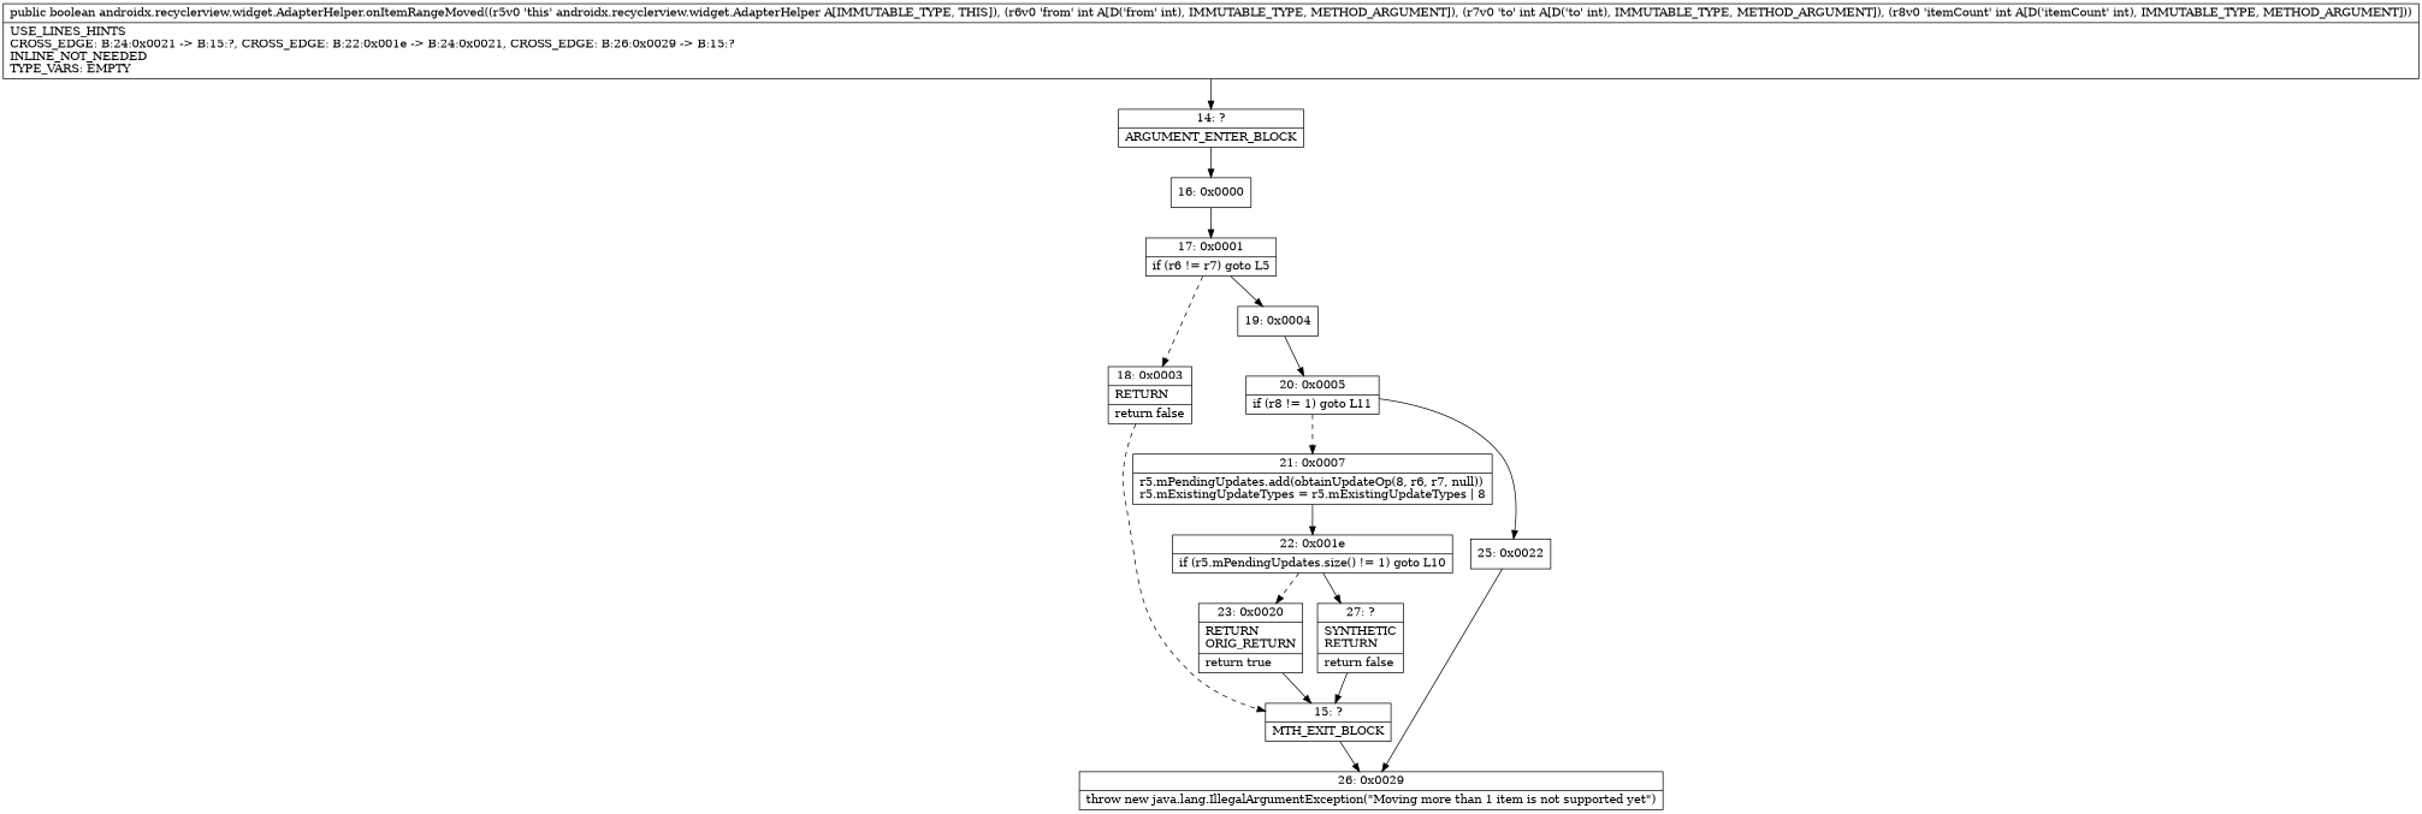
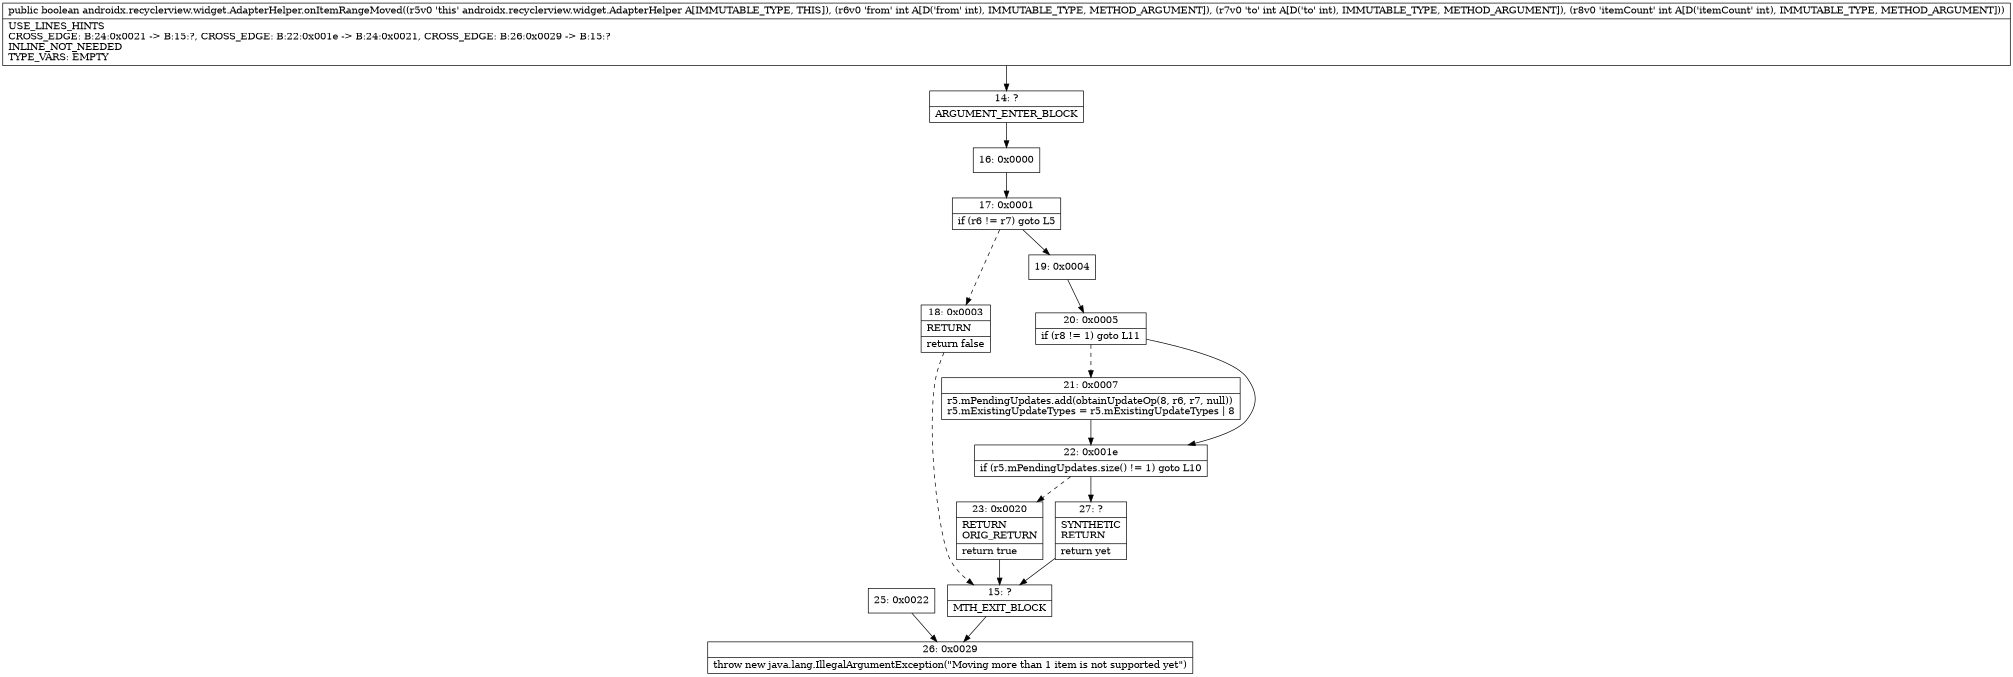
  digraph {
    node [shape=record]
    n1 [label="{14\:\ ?|ARGUMENT_ENTER_BLOCK\l}"]
    n2 [label="{16\:\ 0x0000}"]
    n3 [label="{17\:\ 0x0001|if (r6 != r7) goto L5\l}"]
    n4 [label="{18\:\ 0x0003|RETURN\l|return false\l}"]
    n5 [label="{19\:\ 0x0004}"]
    n6 [label="{15\:\ ?|MTH_EXIT_BLOCK\l}"]
    n7 [label="{20\:\ 0x0005|if (r8 != 1) goto L11\l}"]
    n8 [label="{26\:\ 0x0029|throw new java.lang.IllegalArgumentException(\"Moving more than 1 item is not supported yet\")\l}"]
    n9 [label="{21\:\ 0x0007|r5.mPendingUpdates.add(obtainUpdateOp(8, r6, r7, null))\lr5.mExistingUpdateTypes = r5.mExistingUpdateTypes \| 8\l}"]
    n10 [label="{25\:\ 0x0022}"]
    n11 [label="{22\:\ 0x001e|if (r5.mPendingUpdates.size() != 1) goto L10\l}"]
    n12 [label="{23\:\ 0x0020|RETURN\lORIG_RETURN\l|return true\l}"]
-   n13 [label="{27\:\ ?|SYNTHETIC\lRETURN\l|return false\l}"]
+   n13 [label="{27\:\ ?|SYNTHETIC\lRETURN\l|return yet\l}"]
    n14 [label="{public boolean androidx.recyclerview.widget.AdapterHelper.onItemRangeMoved((r5v0 'this' androidx.recyclerview.widget.AdapterHelper A[IMMUTABLE_TYPE, THIS]), (r6v0 'from' int A[D('from' int), IMMUTABLE_TYPE, METHOD_ARGUMENT]), (r7v0 'to' int A[D('to' int), IMMUTABLE_TYPE, METHOD_ARGUMENT]), (r8v0 'itemCount' int A[D('itemCount' int), IMMUTABLE_TYPE, METHOD_ARGUMENT]))  | USE_LINES_HINTS\lCROSS_EDGE: B:24:0x0021 \-\> B:15:?, CROSS_EDGE: B:22:0x001e \-\> B:24:0x0021, CROSS_EDGE: B:26:0x0029 \-\> B:15:?\lINLINE_NOT_NEEDED\lTYPE_VARS: EMPTY\l}"]
    n1 -> n2
    n2 -> n3
    n3 -> n4 [style=dashed]
    n3 -> n5
    n4 -> n6 [style=dashed]
    n5 -> n7
    n6 -> n8
    n7 -> n9 [style=dashed]
-   n7 -> n10
+   n7 -> n11
    n9 -> n11
    n10 -> n8
    n11 -> n12 [style=dashed]
    n11 -> n13
    n12 -> n6
    n13 -> n6
    n14 -> n1
  }
